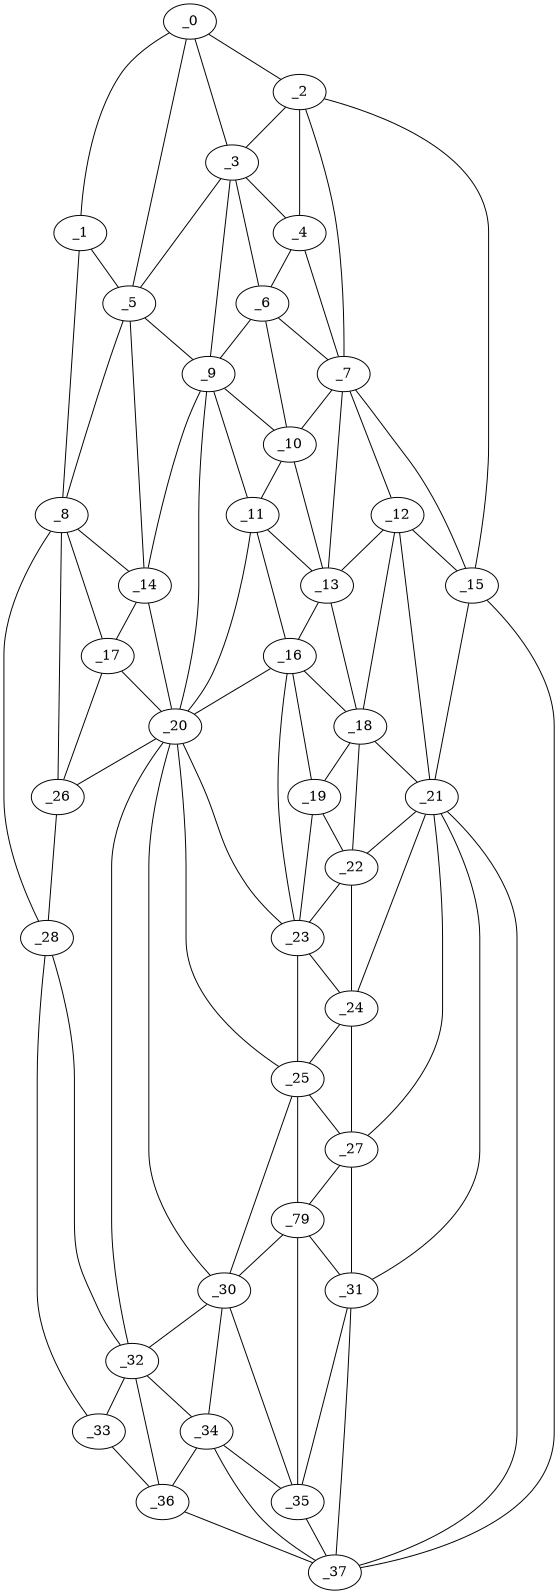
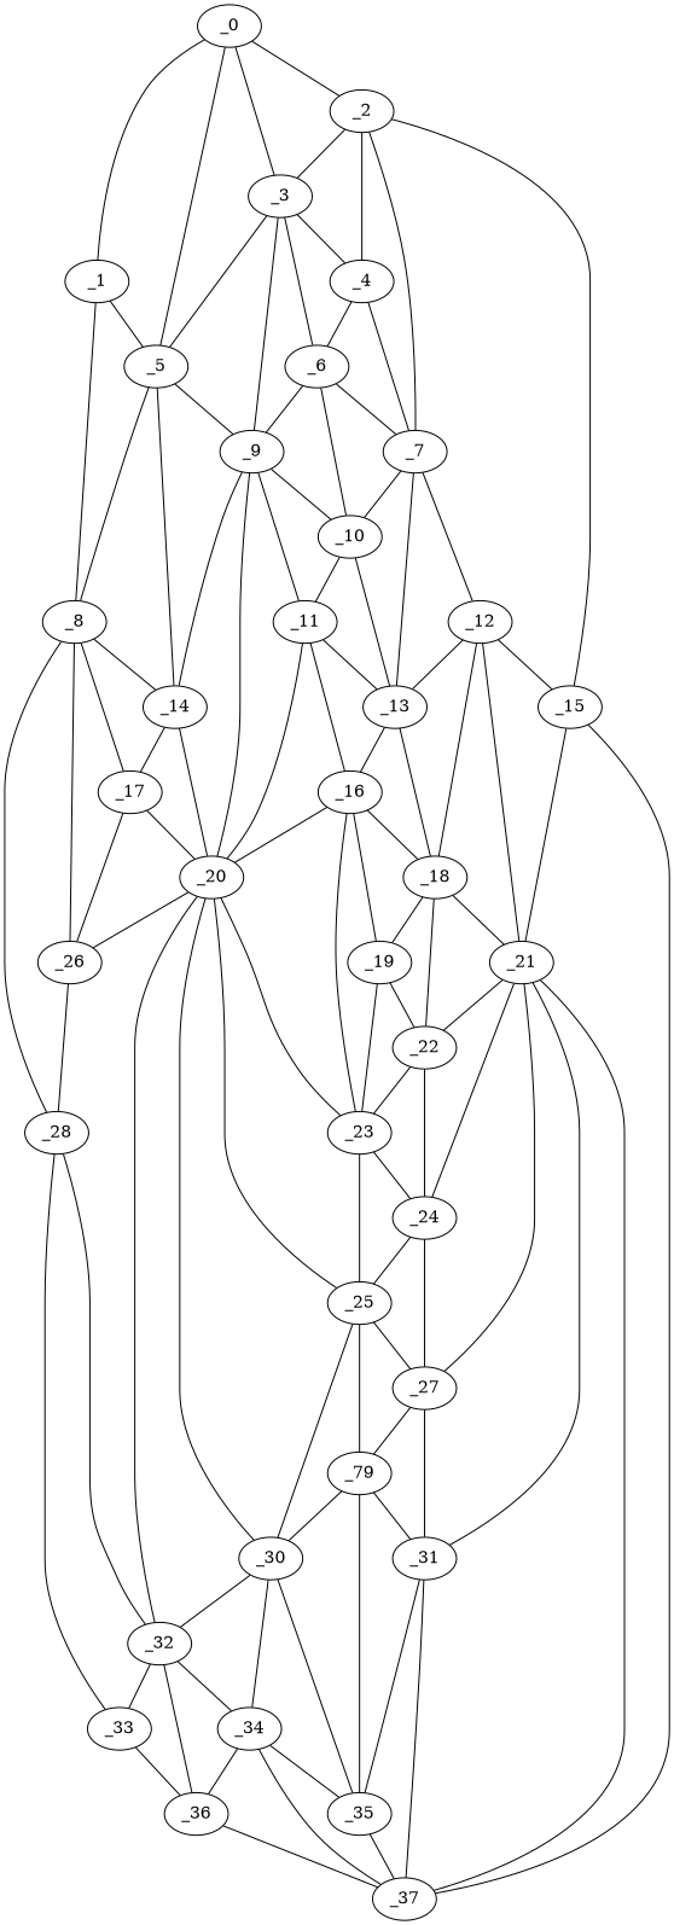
  graph {
    node [x=62 y=85]
    edge [valence=2]
    _0 [x=18 y=24]
    _1 [x=27 y=19]
    _2 [x=28]
    _3 [x=33 y=75]
    _5 [x=39 y=33]
    _8 [x=46 y=18]
    _4 [x=37]
    _7 [x=44 y=88]
    _15 [y=112]
    _6 [x=40 y=75]
    _9 [x=50 y=52]
    _14 [y=34]
    _17 [x=69 y=32]
    _26 [x=94 y=31]
    _28 [x=99 y=30]
    _10 [x=52 y=73]
    _12 [x=60 y=89]
    _13 [x=61 y=81]
    _21 [x=82 y=99]
    _37 [x=122 y=82]
    _11 [x=59 y=72]
    _20 [x=79 y=46]
    _32 [x=105 y=37]
    _33 [x=116 y=37]
    _18 [x=72]
    _16 [x=68 y=75]
    _22 [x=83 y=86]
    _24 [x=89]
    _27 [x=96 y=84]
    _31 [x=102]
    _23 [x=84 y=76]
    _25 [x=93 y=75]
    _30 [x=102 y=68]
    _19 [x=73 y=78]
    _34 [x=117 y=59]
    _36 [x=122 y=51]
    n37 [label=_79 x=99 y=73]
    _35 [x=118 y=80]
    _0 -- _1 [valence=1]
    _0 -- _2 [valence=1]
    _0 -- _3
    _0 -- _5
    _1 -- _5
    _1 -- _8 [valence=1]
    _2 -- _3
    _2 -- _4
    _2 -- _7
    _2 -- _15 [valence=1]
    _3 -- _5
    _3 -- _4
    _3 -- _6
    _3 -- _9
    _5 -- _8
    _5 -- _9
    _5 -- _14
    _8 -- _14 [valence=1]
    _8 -- _17 [valence=1]
    _8 -- _26
    _8 -- _28 [valence=1]
    _4 -- _7
    _4 -- _6
-   _7 -- _15 [valence=1]
    _7 -- _10
    _7 -- _12
    _7 -- _13
    _15 -- _21 [valence=1]
    _15 -- _37 [valence=1]
    _6 -- _7
    _6 -- _9 [valence=1]
    _6 -- _10
    _9 -- _14
    _9 -- _10 [valence=1]
    _9 -- _11
    _9 -- _20 [valence=1]
    _14 -- _17
    _14 -- _20
    _17 -- _26 [valence=1]
    _17 -- _20
    _26 -- _28
    _28 -- _32
    _28 -- _33 [valence=1]
    _10 -- _13
    _10 -- _11
    _12 -- _15
    _12 -- _13 [valence=1]
    _12 -- _21
    _12 -- _18
    _13 -- _18 [valence=1]
    _13 -- _16
    _21 -- _37
    _21 -- _22
    _21 -- _24
    _21 -- _27
    _21 -- _31
    _11 -- _13
    _11 -- _20 [valence=1]
    _11 -- _16
    _20 -- _26
    _20 -- _32 [valence=1]
    _20 -- _23
    _20 -- _25 [valence=1]
    _20 -- _30
    _32 -- _33
    _32 -- _34 [valence=1]
    _32 -- _36 [valence=1]
    _33 -- _36 [valence=1]
    _18 -- _21 [valence=1]
    _18 -- _22
    _18 -- _19
    _16 -- _20
    _16 -- _18
    _16 -- _23 [valence=1]
    _16 -- _19 [valence=1]
    _22 -- _24 [valence=1]
    _22 -- _23
    _24 -- _27
    _24 -- _25
    _27 -- _31 [valence=1]
    _27 -- n37
    _31 -- _37
    _31 -- _35
    _23 -- _24
    _23 -- _25
    _25 -- _27
    _25 -- _30
    _25 -- n37 [valence=1]
    _30 -- _32
    _30 -- _34
    _30 -- _35
    _19 -- _22
    _19 -- _23 [valence=1]
    _34 -- _37 [valence=1]
    _34 -- _36
    _34 -- _35 [valence=1]
    _36 -- _37 [valence=1]
    n37 -- _31
    n37 -- _30
    n37 -- _35
    _35 -- _37
  }
